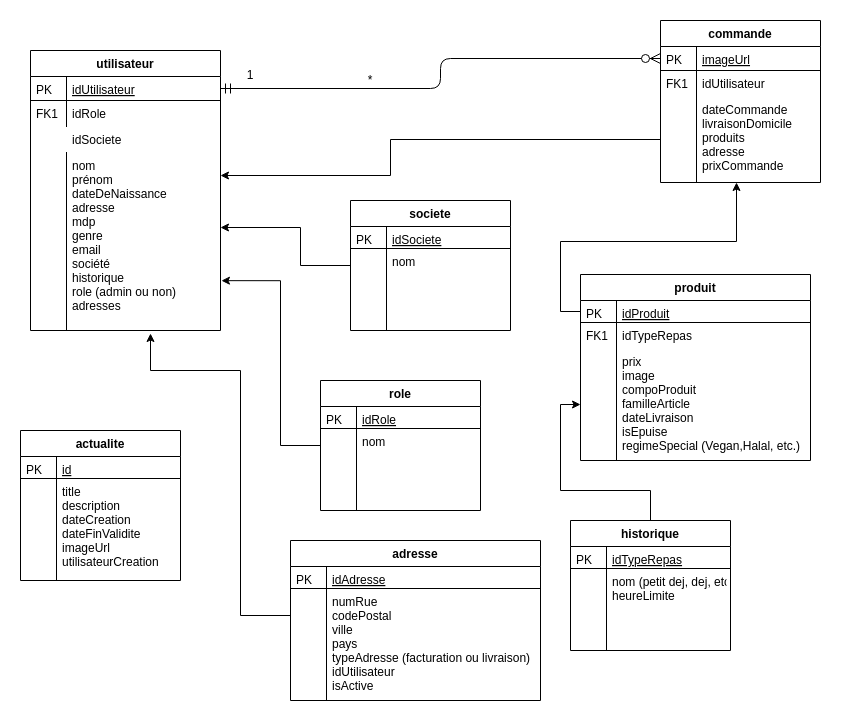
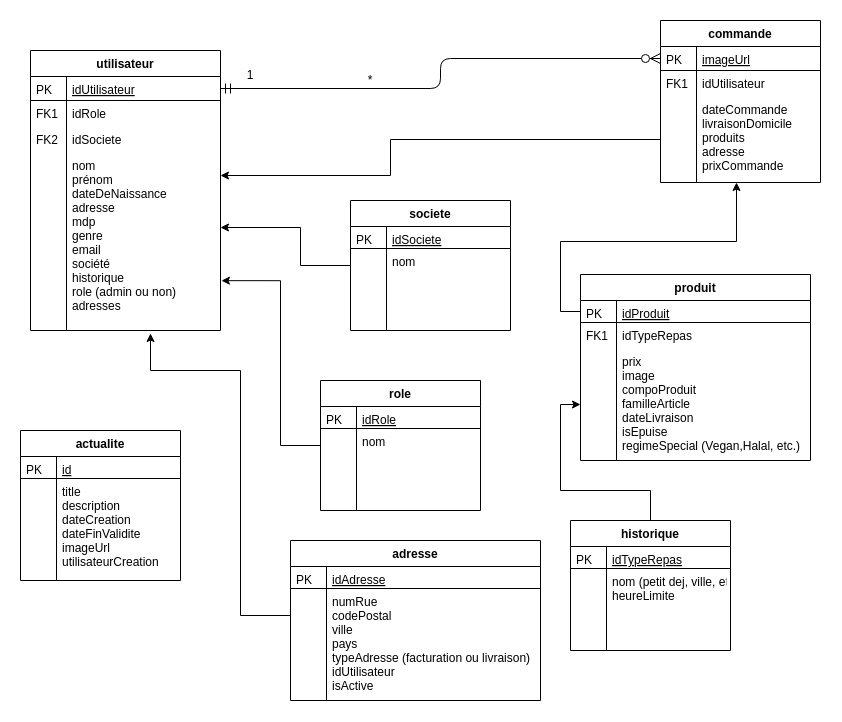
  <mxCell id="0" />
  <mxCell id="1" parent="0" />
  <mxCell id="2" value="utilisateur" style="swimlane;fontStyle=1;childLayout=stackLayout;horizontal=1;startSize=26;horizontalStack=0;resizeParent=1;resizeLast=0;collapsible=1;marginBottom=0;rounded=0;shadow=0;strokeWidth=1;" parent="1" vertex="1"><mxGeometry x="30" y="50" width="190" height="280" as="geometry"><mxRectangle x="20" y="80" width="160" height="26" as="alternateBounds" /></mxGeometry></mxCell>
  <mxCell id="3" value="idUtilisateur" style="shape=partialRectangle;top=0;left=0;right=0;bottom=1;align=left;verticalAlign=top;fillColor=none;spacingLeft=40;spacingRight=4;overflow=hidden;rotatable=0;points=[[0,0.5],[1,0.5]];portConstraint=eastwest;dropTarget=0;rounded=0;shadow=0;strokeWidth=1;fontStyle=4" parent="2" vertex="1"><mxGeometry y="26" width="190" height="24" as="geometry" /></mxCell>
  <mxCell id="4" value="PK" style="shape=partialRectangle;top=0;left=0;bottom=0;fillColor=none;align=left;verticalAlign=top;spacingLeft=4;spacingRight=4;overflow=hidden;rotatable=0;points=[];portConstraint=eastwest;part=1;" parent="3" vertex="1" connectable="0"><mxGeometry width="36" height="24" as="geometry" /></mxCell>
  <mxCell id="5" value="idRole" style="shape=partialRectangle;top=0;left=0;right=0;bottom=0;align=left;verticalAlign=top;fillColor=none;spacingLeft=40;spacingRight=4;overflow=hidden;rotatable=0;points=[[0,0.5],[1,0.5]];portConstraint=eastwest;dropTarget=0;rounded=0;shadow=0;strokeWidth=1;" vertex="1" parent="2"><mxGeometry y="50" width="190" height="26" as="geometry" /></mxCell>
  <mxCell id="6" value="FK1" style="shape=partialRectangle;top=0;left=0;bottom=0;fillColor=none;align=left;verticalAlign=top;spacingLeft=4;spacingRight=4;overflow=hidden;rotatable=0;points=[];portConstraint=eastwest;part=1;" vertex="1" connectable="0" parent="5"><mxGeometry width="36" height="26" as="geometry" /></mxCell>
  <mxCell id="7" value="idSociete" style="shape=partialRectangle;top=0;left=0;right=0;bottom=0;align=left;verticalAlign=top;fillColor=none;spacingLeft=40;spacingRight=4;overflow=hidden;rotatable=0;points=[[0,0.5],[1,0.5]];portConstraint=eastwest;dropTarget=0;rounded=0;shadow=0;strokeWidth=1;" vertex="1" parent="2"><mxGeometry y="76" width="190" height="26" as="geometry" /></mxCell>
+ <mxCell id="8" value="FK2" style="shape=partialRectangle;top=0;left=0;bottom=0;fillColor=none;align=left;verticalAlign=top;spacingLeft=4;spacingRight=4;overflow=hidden;rotatable=0;points=[];portConstraint=eastwest;part=1;" vertex="1" connectable="0" parent="7"><mxGeometry width="36" height="26" as="geometry" /></mxCell>
  <mxCell id="9" value="nom&#10;prénom&#10;dateDeNaissance&#10;adresse&#10;mdp&#10;genre&#10;email&#10;société&#10;historique&#10;role (admin ou non)&#10;adresses" style="shape=partialRectangle;top=0;left=0;right=0;bottom=0;align=left;verticalAlign=top;fillColor=none;spacingLeft=40;spacingRight=4;overflow=hidden;rotatable=0;points=[[0,0.5],[1,0.5]];portConstraint=eastwest;dropTarget=0;rounded=0;shadow=0;strokeWidth=1;" parent="2" vertex="1"><mxGeometry y="102" width="190" height="178" as="geometry" /></mxCell>
  <mxCell id="10" value="" style="shape=partialRectangle;top=0;left=0;bottom=0;fillColor=none;align=left;verticalAlign=top;spacingLeft=4;spacingRight=4;overflow=hidden;rotatable=0;points=[];portConstraint=eastwest;part=1;" parent="9" vertex="1" connectable="0"><mxGeometry width="36" height="178.0" as="geometry" /></mxCell>
  <mxCell id="11" value="commande" style="swimlane;fontStyle=1;childLayout=stackLayout;horizontal=1;startSize=26;horizontalStack=0;resizeParent=1;resizeLast=0;collapsible=1;marginBottom=0;rounded=0;shadow=0;strokeWidth=1;" parent="1" vertex="1"><mxGeometry x="660" y="20" width="160" height="162" as="geometry"><mxRectangle x="260" y="80" width="160" height="26" as="alternateBounds" /></mxGeometry></mxCell>
  <mxCell id="12" value="imageUrl" style="shape=partialRectangle;top=0;left=0;right=0;bottom=1;align=left;verticalAlign=top;fillColor=none;spacingLeft=40;spacingRight=4;overflow=hidden;rotatable=0;points=[[0,0.5],[1,0.5]];portConstraint=eastwest;dropTarget=0;rounded=0;shadow=0;strokeWidth=1;fontStyle=4" parent="11" vertex="1"><mxGeometry y="26" width="160" height="24" as="geometry" /></mxCell>
  <mxCell id="13" value="PK" style="shape=partialRectangle;top=0;left=0;bottom=0;fillColor=none;align=left;verticalAlign=top;spacingLeft=4;spacingRight=4;overflow=hidden;rotatable=0;points=[];portConstraint=eastwest;part=1;" parent="12" vertex="1" connectable="0"><mxGeometry width="36" height="24" as="geometry" /></mxCell>
  <mxCell id="14" value="idUtilisateur" style="shape=partialRectangle;top=0;left=0;right=0;bottom=0;align=left;verticalAlign=top;fillColor=none;spacingLeft=40;spacingRight=4;overflow=hidden;rotatable=0;points=[[0,0.5],[1,0.5]];portConstraint=eastwest;dropTarget=0;rounded=0;shadow=0;strokeWidth=1;" parent="11" vertex="1"><mxGeometry y="50" width="160" height="26" as="geometry" /></mxCell>
  <mxCell id="15" value="FK1" style="shape=partialRectangle;top=0;left=0;bottom=0;fillColor=none;align=left;verticalAlign=top;spacingLeft=4;spacingRight=4;overflow=hidden;rotatable=0;points=[];portConstraint=eastwest;part=1;" parent="14" vertex="1" connectable="0"><mxGeometry width="36" height="26" as="geometry" /></mxCell>
  <mxCell id="16" value="dateCommande&#10;livraisonDomicile&#10;produits&#10;adresse&#10;prixCommande" style="shape=partialRectangle;top=0;left=0;right=0;bottom=0;align=left;verticalAlign=top;fillColor=none;spacingLeft=40;spacingRight=4;overflow=hidden;rotatable=0;points=[[0,0.5],[1,0.5]];portConstraint=eastwest;dropTarget=0;rounded=0;shadow=0;strokeWidth=1;" parent="11" vertex="1"><mxGeometry y="76" width="160" height="86" as="geometry" /></mxCell>
  <mxCell id="17" value="" style="shape=partialRectangle;top=0;left=0;bottom=0;fillColor=none;align=left;verticalAlign=top;spacingLeft=4;spacingRight=4;overflow=hidden;rotatable=0;points=[];portConstraint=eastwest;part=1;" parent="16" vertex="1" connectable="0"><mxGeometry width="36" height="86" as="geometry" /></mxCell>
  <mxCell id="18" value="" style="edgeStyle=orthogonalEdgeStyle;endArrow=ERzeroToMany;startArrow=ERmandOne;shadow=0;strokeWidth=1;endSize=8;startSize=8;" parent="1" source="3" target="12" edge="1"><mxGeometry width="100" height="100" relative="1" as="geometry"><mxPoint x="300" y="400" as="sourcePoint" /><mxPoint x="400" y="300" as="targetPoint" /></mxGeometry></mxCell>
  <mxCell id="19" value="produit" style="swimlane;fontStyle=1;childLayout=stackLayout;horizontal=1;startSize=26;horizontalStack=0;resizeParent=1;resizeLast=0;collapsible=1;marginBottom=0;rounded=0;shadow=0;strokeWidth=1;" vertex="1" parent="1"><mxGeometry x="580" y="274" width="230" height="186" as="geometry"><mxRectangle x="260" y="80" width="160" height="26" as="alternateBounds" /></mxGeometry></mxCell>
  <mxCell id="20" value="idProduit" style="shape=partialRectangle;top=0;left=0;right=0;bottom=1;align=left;verticalAlign=top;fillColor=none;spacingLeft=40;spacingRight=4;overflow=hidden;rotatable=0;points=[[0,0.5],[1,0.5]];portConstraint=eastwest;dropTarget=0;rounded=0;shadow=0;strokeWidth=1;fontStyle=4" vertex="1" parent="19"><mxGeometry y="26" width="230" height="22" as="geometry" /></mxCell>
  <mxCell id="21" value="PK" style="shape=partialRectangle;top=0;left=0;bottom=0;fillColor=none;align=left;verticalAlign=top;spacingLeft=4;spacingRight=4;overflow=hidden;rotatable=0;points=[];portConstraint=eastwest;part=1;" vertex="1" connectable="0" parent="20"><mxGeometry width="36" height="22" as="geometry" /></mxCell>
  <mxCell id="22" value="idTypeRepas" style="shape=partialRectangle;top=0;left=0;right=0;bottom=0;align=left;verticalAlign=top;fillColor=none;spacingLeft=40;spacingRight=4;overflow=hidden;rotatable=0;points=[[0,0.5],[1,0.5]];portConstraint=eastwest;dropTarget=0;rounded=0;shadow=0;strokeWidth=1;" vertex="1" parent="19"><mxGeometry y="48" width="230" height="26" as="geometry" /></mxCell>
  <mxCell id="23" value="FK1" style="shape=partialRectangle;top=0;left=0;bottom=0;fillColor=none;align=left;verticalAlign=top;spacingLeft=4;spacingRight=4;overflow=hidden;rotatable=0;points=[];portConstraint=eastwest;part=1;" vertex="1" connectable="0" parent="22"><mxGeometry width="36" height="26" as="geometry" /></mxCell>
  <mxCell id="24" value="prix&#10;image&#10;compoProduit&#10;familleArticle&#10;dateLivraison&#10;isEpuise&#10;regimeSpecial (Vegan,Halal, etc.)&#10;" style="shape=partialRectangle;top=0;left=0;right=0;bottom=0;align=left;verticalAlign=top;fillColor=none;spacingLeft=40;spacingRight=4;overflow=hidden;rotatable=0;points=[[0,0.5],[1,0.5]];portConstraint=eastwest;dropTarget=0;rounded=0;shadow=0;strokeWidth=1;" vertex="1" parent="19"><mxGeometry y="74" width="230" height="112" as="geometry" /></mxCell>
  <mxCell id="25" value="" style="shape=partialRectangle;top=0;left=0;bottom=0;fillColor=none;align=left;verticalAlign=top;spacingLeft=4;spacingRight=4;overflow=hidden;rotatable=0;points=[];portConstraint=eastwest;part=1;" vertex="1" connectable="0" parent="24"><mxGeometry width="36" height="112.0" as="geometry" /></mxCell>
  <mxCell id="26" style="edgeStyle=orthogonalEdgeStyle;rounded=0;orthogonalLoop=1;jettySize=auto;html=1;exitX=0;exitY=0.5;exitDx=0;exitDy=0;entryX=0.475;entryY=1;entryDx=0;entryDy=0;entryPerimeter=0;" edge="1" parent="1" source="20" target="16"><mxGeometry relative="1" as="geometry" /></mxCell>
  <mxCell id="27" style="edgeStyle=orthogonalEdgeStyle;rounded=0;orthogonalLoop=1;jettySize=auto;html=1;exitX=0;exitY=0.5;exitDx=0;exitDy=0;" edge="1" parent="1" source="16" target="9"><mxGeometry relative="1" as="geometry"><Array as="points"><mxPoint x="390" y="175" /></Array></mxGeometry></mxCell>
  <mxCell id="28" style="edgeStyle=orthogonalEdgeStyle;rounded=0;orthogonalLoop=1;jettySize=auto;html=1;" edge="1" parent="1" source="29" target="24"><mxGeometry relative="1" as="geometry" /></mxCell>
  <mxCell id="29" value="historique" style="swimlane;fontStyle=1;childLayout=stackLayout;horizontal=1;startSize=26;horizontalStack=0;resizeParent=1;resizeLast=0;collapsible=1;marginBottom=0;rounded=0;shadow=0;strokeWidth=1;" vertex="1" parent="1"><mxGeometry x="570" y="520" width="160" height="130" as="geometry"><mxRectangle x="260" y="80" width="160" height="26" as="alternateBounds" /></mxGeometry></mxCell>
  <mxCell id="30" value="idTypeRepas" style="shape=partialRectangle;top=0;left=0;right=0;bottom=1;align=left;verticalAlign=top;fillColor=none;spacingLeft=40;spacingRight=4;overflow=hidden;rotatable=0;points=[[0,0.5],[1,0.5]];portConstraint=eastwest;dropTarget=0;rounded=0;shadow=0;strokeWidth=1;fontStyle=4" vertex="1" parent="29"><mxGeometry y="26" width="160" height="22" as="geometry" /></mxCell>
  <mxCell id="31" value="PK" style="shape=partialRectangle;top=0;left=0;bottom=0;fillColor=none;align=left;verticalAlign=top;spacingLeft=4;spacingRight=4;overflow=hidden;rotatable=0;points=[];portConstraint=eastwest;part=1;" vertex="1" connectable="0" parent="30"><mxGeometry width="36" height="22" as="geometry" /></mxCell>
- <mxCell id="32" value="nom (petit dej, dej, etc.)&#10;heureLimite" style="shape=partialRectangle;top=0;left=0;right=0;bottom=0;align=left;verticalAlign=top;fillColor=none;spacingLeft=40;spacingRight=4;overflow=hidden;rotatable=0;points=[[0,0.5],[1,0.5]];portConstraint=eastwest;dropTarget=0;rounded=0;shadow=0;strokeWidth=1;" vertex="1" parent="29"><mxGeometry y="48" width="160" height="82" as="geometry" /></mxCell>
+ <mxCell id="32" value="nom (petit dej, ville, etc.)&#10;heureLimite" style="shape=partialRectangle;top=0;left=0;right=0;bottom=0;align=left;verticalAlign=top;fillColor=none;spacingLeft=40;spacingRight=4;overflow=hidden;rotatable=0;points=[[0,0.5],[1,0.5]];portConstraint=eastwest;dropTarget=0;rounded=0;shadow=0;strokeWidth=1;" vertex="1" parent="29"><mxGeometry y="48" width="160" height="82" as="geometry" /></mxCell>
  <mxCell id="33" value="" style="shape=partialRectangle;top=0;left=0;bottom=0;fillColor=none;align=left;verticalAlign=top;spacingLeft=4;spacingRight=4;overflow=hidden;rotatable=0;points=[];portConstraint=eastwest;part=1;" vertex="1" connectable="0" parent="32"><mxGeometry width="36" height="82" as="geometry" /></mxCell>
  <mxCell id="34" value="1" style="text;html=1;strokeColor=none;fillColor=none;align=center;verticalAlign=middle;whiteSpace=wrap;rounded=0;" vertex="1" parent="1"><mxGeometry x="230" y="65" width="40" height="20" as="geometry" /></mxCell>
  <mxCell id="35" value="*" style="text;html=1;strokeColor=none;fillColor=none;align=center;verticalAlign=middle;whiteSpace=wrap;rounded=0;" vertex="1" parent="1"><mxGeometry x="350" y="70" width="40" height="20" as="geometry" /></mxCell>
  <mxCell id="36" value="actualite" style="swimlane;fontStyle=1;childLayout=stackLayout;horizontal=1;startSize=26;horizontalStack=0;resizeParent=1;resizeLast=0;collapsible=1;marginBottom=0;rounded=0;shadow=0;strokeWidth=1;" vertex="1" parent="1"><mxGeometry x="20" y="430" width="160" height="150" as="geometry"><mxRectangle x="260" y="80" width="160" height="26" as="alternateBounds" /></mxGeometry></mxCell>
  <mxCell id="37" value="id" style="shape=partialRectangle;top=0;left=0;right=0;bottom=1;align=left;verticalAlign=top;fillColor=none;spacingLeft=40;spacingRight=4;overflow=hidden;rotatable=0;points=[[0,0.5],[1,0.5]];portConstraint=eastwest;dropTarget=0;rounded=0;shadow=0;strokeWidth=1;fontStyle=4" vertex="1" parent="36"><mxGeometry y="26" width="160" height="22" as="geometry" /></mxCell>
  <mxCell id="38" value="PK" style="shape=partialRectangle;top=0;left=0;bottom=0;fillColor=none;align=left;verticalAlign=top;spacingLeft=4;spacingRight=4;overflow=hidden;rotatable=0;points=[];portConstraint=eastwest;part=1;" vertex="1" connectable="0" parent="37"><mxGeometry width="36" height="22" as="geometry" /></mxCell>
  <mxCell id="39" value="title&#10;description&#10;dateCreation&#10;dateFinValidite&#10;imageUrl&#10;utilisateurCreation" style="shape=partialRectangle;top=0;left=0;right=0;bottom=0;align=left;verticalAlign=top;fillColor=none;spacingLeft=40;spacingRight=4;overflow=hidden;rotatable=0;points=[[0,0.5],[1,0.5]];portConstraint=eastwest;dropTarget=0;rounded=0;shadow=0;strokeWidth=1;" vertex="1" parent="36"><mxGeometry y="48" width="160" height="102" as="geometry" /></mxCell>
  <mxCell id="40" value="" style="shape=partialRectangle;top=0;left=0;bottom=0;fillColor=none;align=left;verticalAlign=top;spacingLeft=4;spacingRight=4;overflow=hidden;rotatable=0;points=[];portConstraint=eastwest;part=1;" vertex="1" connectable="0" parent="39"><mxGeometry width="36" height="102" as="geometry" /></mxCell>
  <mxCell id="41" style="edgeStyle=orthogonalEdgeStyle;rounded=0;orthogonalLoop=1;jettySize=auto;html=1;entryX=1.005;entryY=0.72;entryDx=0;entryDy=0;entryPerimeter=0;" edge="1" parent="1" source="42" target="9"><mxGeometry relative="1" as="geometry"><Array as="points"><mxPoint x="280" y="445" /><mxPoint x="280" y="280" /></Array></mxGeometry></mxCell>
  <mxCell id="42" value="role" style="swimlane;fontStyle=1;childLayout=stackLayout;horizontal=1;startSize=26;horizontalStack=0;resizeParent=1;resizeLast=0;collapsible=1;marginBottom=0;rounded=0;shadow=0;strokeWidth=1;" vertex="1" parent="1"><mxGeometry x="320" y="380" width="160" height="130" as="geometry"><mxRectangle x="260" y="80" width="160" height="26" as="alternateBounds" /></mxGeometry></mxCell>
  <mxCell id="43" value="idRole" style="shape=partialRectangle;top=0;left=0;right=0;bottom=1;align=left;verticalAlign=top;fillColor=none;spacingLeft=40;spacingRight=4;overflow=hidden;rotatable=0;points=[[0,0.5],[1,0.5]];portConstraint=eastwest;dropTarget=0;rounded=0;shadow=0;strokeWidth=1;fontStyle=4" vertex="1" parent="42"><mxGeometry y="26" width="160" height="22" as="geometry" /></mxCell>
  <mxCell id="44" value="PK" style="shape=partialRectangle;top=0;left=0;bottom=0;fillColor=none;align=left;verticalAlign=top;spacingLeft=4;spacingRight=4;overflow=hidden;rotatable=0;points=[];portConstraint=eastwest;part=1;" vertex="1" connectable="0" parent="43"><mxGeometry width="36" height="22" as="geometry" /></mxCell>
  <mxCell id="45" value="nom" style="shape=partialRectangle;top=0;left=0;right=0;bottom=0;align=left;verticalAlign=top;fillColor=none;spacingLeft=40;spacingRight=4;overflow=hidden;rotatable=0;points=[[0,0.5],[1,0.5]];portConstraint=eastwest;dropTarget=0;rounded=0;shadow=0;strokeWidth=1;" vertex="1" parent="42"><mxGeometry y="48" width="160" height="82" as="geometry" /></mxCell>
  <mxCell id="46" value="" style="shape=partialRectangle;top=0;left=0;bottom=0;fillColor=none;align=left;verticalAlign=top;spacingLeft=4;spacingRight=4;overflow=hidden;rotatable=0;points=[];portConstraint=eastwest;part=1;" vertex="1" connectable="0" parent="45"><mxGeometry width="36" height="82" as="geometry" /></mxCell>
  <mxCell id="47" style="edgeStyle=orthogonalEdgeStyle;rounded=0;orthogonalLoop=1;jettySize=auto;html=1;" edge="1" parent="1" source="48" target="9"><mxGeometry relative="1" as="geometry"><Array as="points"><mxPoint x="300" y="265" /><mxPoint x="300" y="227" /></Array></mxGeometry></mxCell>
  <mxCell id="48" value="societe" style="swimlane;fontStyle=1;childLayout=stackLayout;horizontal=1;startSize=26;horizontalStack=0;resizeParent=1;resizeLast=0;collapsible=1;marginBottom=0;rounded=0;shadow=0;strokeWidth=1;" vertex="1" parent="1"><mxGeometry x="350" y="200" width="160" height="130" as="geometry"><mxRectangle x="260" y="80" width="160" height="26" as="alternateBounds" /></mxGeometry></mxCell>
  <mxCell id="49" value="idSociete" style="shape=partialRectangle;top=0;left=0;right=0;bottom=1;align=left;verticalAlign=top;fillColor=none;spacingLeft=40;spacingRight=4;overflow=hidden;rotatable=0;points=[[0,0.5],[1,0.5]];portConstraint=eastwest;dropTarget=0;rounded=0;shadow=0;strokeWidth=1;fontStyle=4" vertex="1" parent="48"><mxGeometry y="26" width="160" height="22" as="geometry" /></mxCell>
  <mxCell id="50" value="PK" style="shape=partialRectangle;top=0;left=0;bottom=0;fillColor=none;align=left;verticalAlign=top;spacingLeft=4;spacingRight=4;overflow=hidden;rotatable=0;points=[];portConstraint=eastwest;part=1;" vertex="1" connectable="0" parent="49"><mxGeometry width="36" height="22" as="geometry" /></mxCell>
  <mxCell id="51" value="nom" style="shape=partialRectangle;top=0;left=0;right=0;bottom=0;align=left;verticalAlign=top;fillColor=none;spacingLeft=40;spacingRight=4;overflow=hidden;rotatable=0;points=[[0,0.5],[1,0.5]];portConstraint=eastwest;dropTarget=0;rounded=0;shadow=0;strokeWidth=1;" vertex="1" parent="48"><mxGeometry y="48" width="160" height="82" as="geometry" /></mxCell>
  <mxCell id="52" value="" style="shape=partialRectangle;top=0;left=0;bottom=0;fillColor=none;align=left;verticalAlign=top;spacingLeft=4;spacingRight=4;overflow=hidden;rotatable=0;points=[];portConstraint=eastwest;part=1;" vertex="1" connectable="0" parent="51"><mxGeometry width="36" height="82" as="geometry" /></mxCell>
  <mxCell id="53" style="edgeStyle=orthogonalEdgeStyle;rounded=0;orthogonalLoop=1;jettySize=auto;html=1;" edge="1" parent="1" source="54"><mxGeometry relative="1" as="geometry"><mxPoint x="150" y="333" as="targetPoint" /><Array as="points"><mxPoint x="240" y="615" /><mxPoint x="240" y="370" /><mxPoint x="150" y="370" /></Array></mxGeometry></mxCell>
  <mxCell id="54" value="adresse" style="swimlane;fontStyle=1;childLayout=stackLayout;horizontal=1;startSize=26;horizontalStack=0;resizeParent=1;resizeLast=0;collapsible=1;marginBottom=0;rounded=0;shadow=0;strokeWidth=1;" vertex="1" parent="1"><mxGeometry x="290" y="540" width="250" height="160" as="geometry"><mxRectangle x="260" y="80" width="160" height="26" as="alternateBounds" /></mxGeometry></mxCell>
  <mxCell id="55" value="idAdresse" style="shape=partialRectangle;top=0;left=0;right=0;bottom=1;align=left;verticalAlign=top;fillColor=none;spacingLeft=40;spacingRight=4;overflow=hidden;rotatable=0;points=[[0,0.5],[1,0.5]];portConstraint=eastwest;dropTarget=0;rounded=0;shadow=0;strokeWidth=1;fontStyle=4" vertex="1" parent="54"><mxGeometry y="26" width="250" height="22" as="geometry" /></mxCell>
  <mxCell id="56" value="PK" style="shape=partialRectangle;top=0;left=0;bottom=0;fillColor=none;align=left;verticalAlign=top;spacingLeft=4;spacingRight=4;overflow=hidden;rotatable=0;points=[];portConstraint=eastwest;part=1;" vertex="1" connectable="0" parent="55"><mxGeometry width="36" height="22" as="geometry" /></mxCell>
  <mxCell id="57" value="numRue&#10;codePostal&#10;ville&#10;pays&#10;typeAdresse (facturation ou livraison)&#10;idUtilisateur&#10;isActive" style="shape=partialRectangle;top=0;left=0;right=0;bottom=0;align=left;verticalAlign=top;fillColor=none;spacingLeft=40;spacingRight=4;overflow=hidden;rotatable=0;points=[[0,0.5],[1,0.5]];portConstraint=eastwest;dropTarget=0;rounded=0;shadow=0;strokeWidth=1;" vertex="1" parent="54"><mxGeometry y="48" width="250" height="112" as="geometry" /></mxCell>
  <mxCell id="58" value="" style="shape=partialRectangle;top=0;left=0;bottom=0;fillColor=none;align=left;verticalAlign=top;spacingLeft=4;spacingRight=4;overflow=hidden;rotatable=0;points=[];portConstraint=eastwest;part=1;" vertex="1" connectable="0" parent="57"><mxGeometry width="36" height="112.0" as="geometry" /></mxCell>
